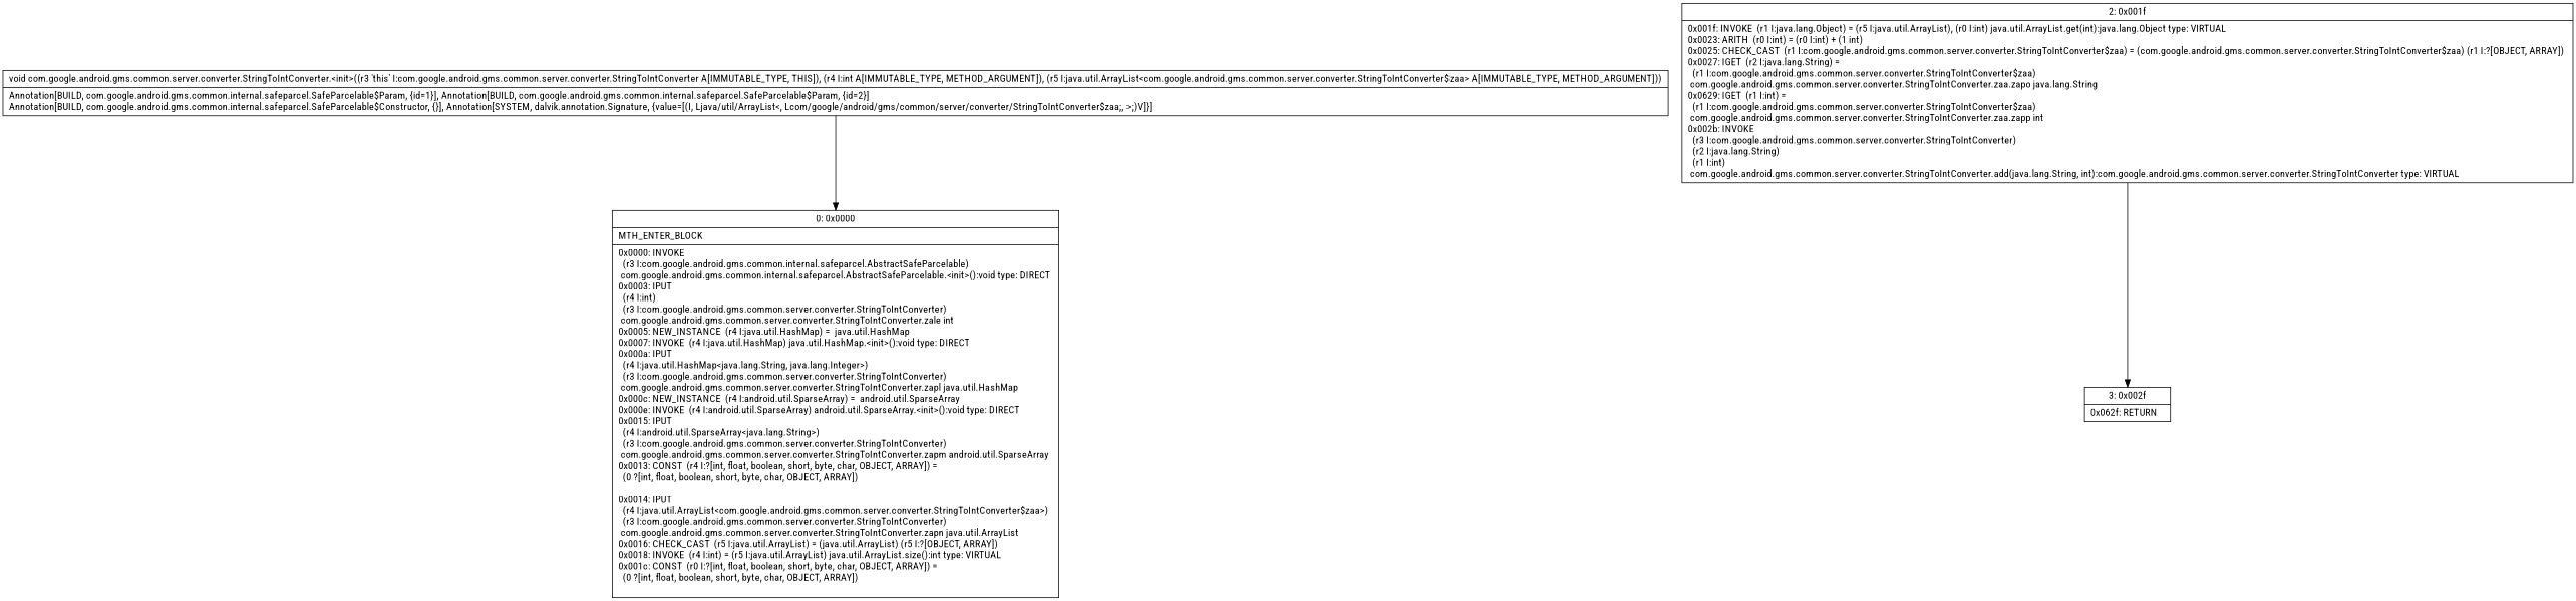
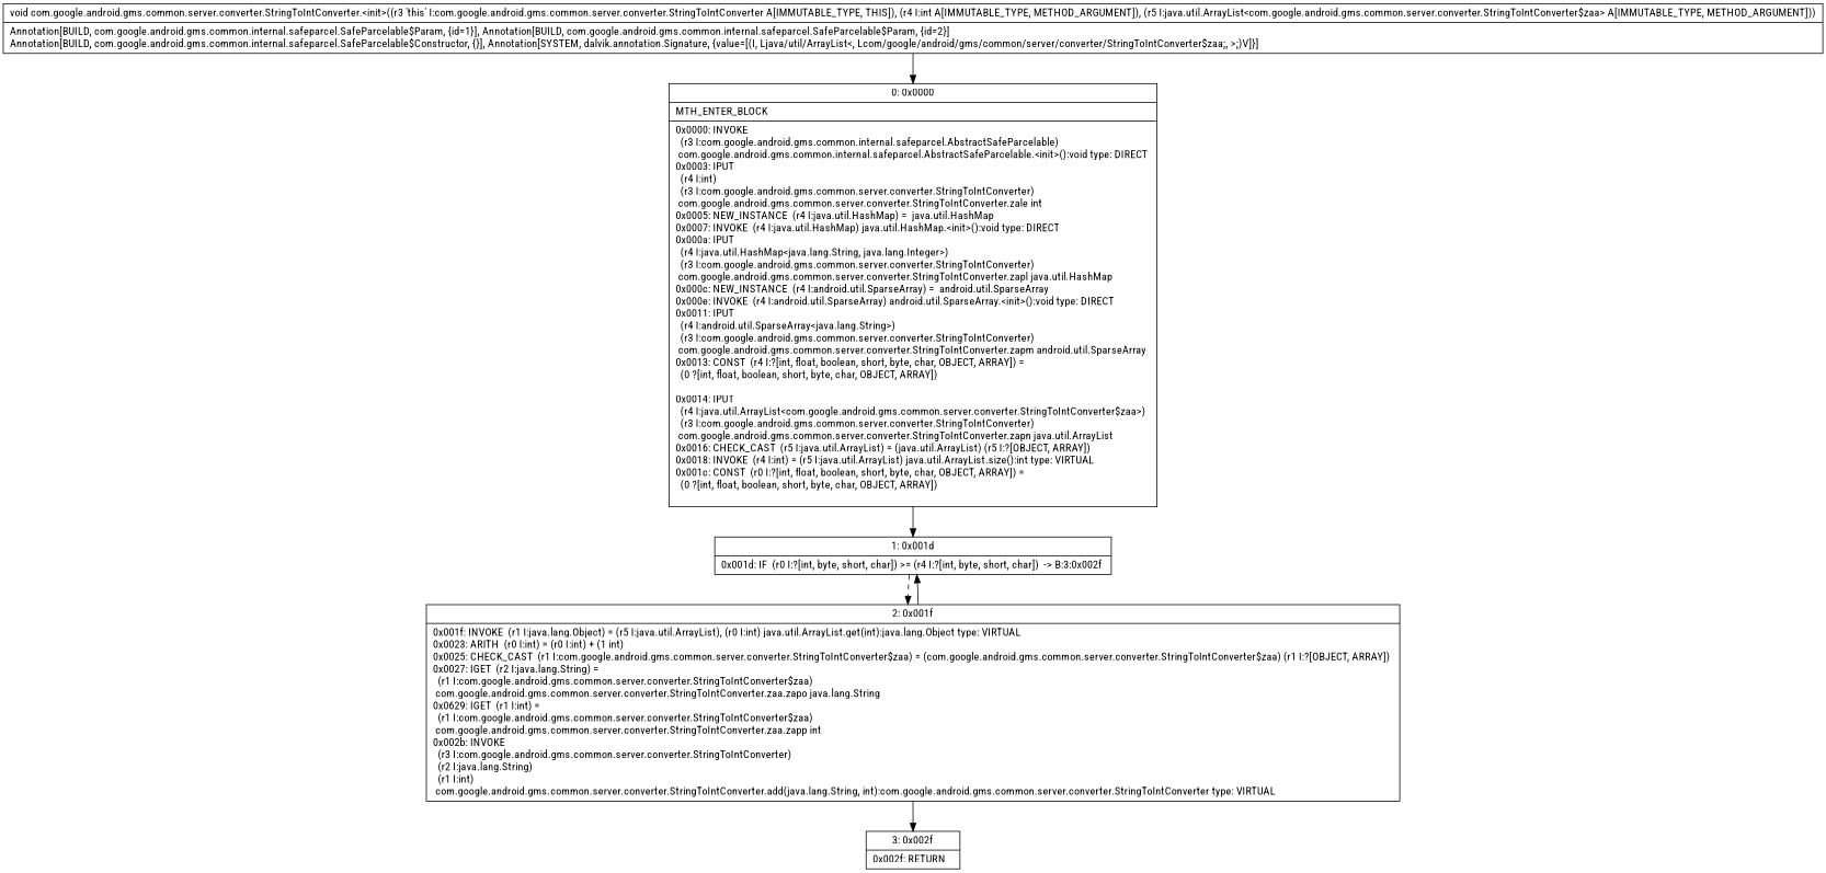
  digraph {
    fontname="Roboto Condensed"
    node [fontname="Roboto Condensed" shape=record]
    edge [fontname="Roboto Condensed"]
-   n1 [label="{0\:\ 0x0000|MTH_ENTER_BLOCK\l|0x0000: INVOKE  \l  (r3 I:com.google.android.gms.common.internal.safeparcel.AbstractSafeParcelable)\l com.google.android.gms.common.internal.safeparcel.AbstractSafeParcelable.\<init\>():void type: DIRECT \l0x0003: IPUT  \l  (r4 I:int)\l  (r3 I:com.google.android.gms.common.server.converter.StringToIntConverter)\l com.google.android.gms.common.server.converter.StringToIntConverter.zale int \l0x0005: NEW_INSTANCE  (r4 I:java.util.HashMap) =  java.util.HashMap \l0x0007: INVOKE  (r4 I:java.util.HashMap) java.util.HashMap.\<init\>():void type: DIRECT \l0x000a: IPUT  \l  (r4 I:java.util.HashMap\<java.lang.String, java.lang.Integer\>)\l  (r3 I:com.google.android.gms.common.server.converter.StringToIntConverter)\l com.google.android.gms.common.server.converter.StringToIntConverter.zapl java.util.HashMap \l0x000c: NEW_INSTANCE  (r4 I:android.util.SparseArray) =  android.util.SparseArray \l0x000e: INVOKE  (r4 I:android.util.SparseArray) android.util.SparseArray.\<init\>():void type: DIRECT \l0x0015: IPUT  \l  (r4 I:android.util.SparseArray\<java.lang.String\>)\l  (r3 I:com.google.android.gms.common.server.converter.StringToIntConverter)\l com.google.android.gms.common.server.converter.StringToIntConverter.zapm android.util.SparseArray \l0x0013: CONST  (r4 I:?[int, float, boolean, short, byte, char, OBJECT, ARRAY]) = \l  (0 ?[int, float, boolean, short, byte, char, OBJECT, ARRAY])\l \l0x0014: IPUT  \l  (r4 I:java.util.ArrayList\<com.google.android.gms.common.server.converter.StringToIntConverter$zaa\>)\l  (r3 I:com.google.android.gms.common.server.converter.StringToIntConverter)\l com.google.android.gms.common.server.converter.StringToIntConverter.zapn java.util.ArrayList \l0x0016: CHECK_CAST  (r5 I:java.util.ArrayList) = (java.util.ArrayList) (r5 I:?[OBJECT, ARRAY]) \l0x0018: INVOKE  (r4 I:int) = (r5 I:java.util.ArrayList) java.util.ArrayList.size():int type: VIRTUAL \l0x001c: CONST  (r0 I:?[int, float, boolean, short, byte, char, OBJECT, ARRAY]) = \l  (0 ?[int, float, boolean, short, byte, char, OBJECT, ARRAY])\l \l}"]
+   n1 [label="{0\:\ 0x0000|MTH_ENTER_BLOCK\l|0x0000: INVOKE  \l  (r3 I:com.google.android.gms.common.internal.safeparcel.AbstractSafeParcelable)\l com.google.android.gms.common.internal.safeparcel.AbstractSafeParcelable.\<init\>():void type: DIRECT \l0x0003: IPUT  \l  (r4 I:int)\l  (r3 I:com.google.android.gms.common.server.converter.StringToIntConverter)\l com.google.android.gms.common.server.converter.StringToIntConverter.zale int \l0x0005: NEW_INSTANCE  (r4 I:java.util.HashMap) =  java.util.HashMap \l0x0007: INVOKE  (r4 I:java.util.HashMap) java.util.HashMap.\<init\>():void type: DIRECT \l0x000a: IPUT  \l  (r4 I:java.util.HashMap\<java.lang.String, java.lang.Integer\>)\l  (r3 I:com.google.android.gms.common.server.converter.StringToIntConverter)\l com.google.android.gms.common.server.converter.StringToIntConverter.zapl java.util.HashMap \l0x000c: NEW_INSTANCE  (r4 I:android.util.SparseArray) =  android.util.SparseArray \l0x000e: INVOKE  (r4 I:android.util.SparseArray) android.util.SparseArray.\<init\>():void type: DIRECT \l0x0011: IPUT  \l  (r4 I:android.util.SparseArray\<java.lang.String\>)\l  (r3 I:com.google.android.gms.common.server.converter.StringToIntConverter)\l com.google.android.gms.common.server.converter.StringToIntConverter.zapm android.util.SparseArray \l0x0013: CONST  (r4 I:?[int, float, boolean, short, byte, char, OBJECT, ARRAY]) = \l  (0 ?[int, float, boolean, short, byte, char, OBJECT, ARRAY])\l \l0x0014: IPUT  \l  (r4 I:java.util.ArrayList\<com.google.android.gms.common.server.converter.StringToIntConverter$zaa\>)\l  (r3 I:com.google.android.gms.common.server.converter.StringToIntConverter)\l com.google.android.gms.common.server.converter.StringToIntConverter.zapn java.util.ArrayList \l0x0016: CHECK_CAST  (r5 I:java.util.ArrayList) = (java.util.ArrayList) (r5 I:?[OBJECT, ARRAY]) \l0x0018: INVOKE  (r4 I:int) = (r5 I:java.util.ArrayList) java.util.ArrayList.size():int type: VIRTUAL \l0x001c: CONST  (r0 I:?[int, float, boolean, short, byte, char, OBJECT, ARRAY]) = \l  (0 ?[int, float, boolean, short, byte, char, OBJECT, ARRAY])\l \l}"]
+   n2 [label="{1\:\ 0x001d|0x001d: IF  (r0 I:?[int, byte, short, char]) \>= (r4 I:?[int, byte, short, char])  \-\> B:3:0x002f \l}"]
    n3 [label="{2\:\ 0x001f|0x001f: INVOKE  (r1 I:java.lang.Object) = (r5 I:java.util.ArrayList), (r0 I:int) java.util.ArrayList.get(int):java.lang.Object type: VIRTUAL \l0x0023: ARITH  (r0 I:int) = (r0 I:int) + (1 int) \l0x0025: CHECK_CAST  (r1 I:com.google.android.gms.common.server.converter.StringToIntConverter$zaa) = (com.google.android.gms.common.server.converter.StringToIntConverter$zaa) (r1 I:?[OBJECT, ARRAY]) \l0x0027: IGET  (r2 I:java.lang.String) = \l  (r1 I:com.google.android.gms.common.server.converter.StringToIntConverter$zaa)\l com.google.android.gms.common.server.converter.StringToIntConverter.zaa.zapo java.lang.String \l0x0629: IGET  (r1 I:int) = \l  (r1 I:com.google.android.gms.common.server.converter.StringToIntConverter$zaa)\l com.google.android.gms.common.server.converter.StringToIntConverter.zaa.zapp int \l0x002b: INVOKE  \l  (r3 I:com.google.android.gms.common.server.converter.StringToIntConverter)\l  (r2 I:java.lang.String)\l  (r1 I:int)\l com.google.android.gms.common.server.converter.StringToIntConverter.add(java.lang.String, int):com.google.android.gms.common.server.converter.StringToIntConverter type: VIRTUAL \l}"]
-   n4 [label="{3\:\ 0x002f|0x062f: RETURN   \l}"]
+   n4 [label="{3\:\ 0x002f|0x002f: RETURN   \l}"]
    n5 [label="{void com.google.android.gms.common.server.converter.StringToIntConverter.\<init\>((r3 'this' I:com.google.android.gms.common.server.converter.StringToIntConverter A[IMMUTABLE_TYPE, THIS]), (r4 I:int A[IMMUTABLE_TYPE, METHOD_ARGUMENT]), (r5 I:java.util.ArrayList\<com.google.android.gms.common.server.converter.StringToIntConverter$zaa\> A[IMMUTABLE_TYPE, METHOD_ARGUMENT]))  | Annotation[BUILD, com.google.android.gms.common.internal.safeparcel.SafeParcelable$Param, \{id=1\}], Annotation[BUILD, com.google.android.gms.common.internal.safeparcel.SafeParcelable$Param, \{id=2\}]\lAnnotation[BUILD, com.google.android.gms.common.internal.safeparcel.SafeParcelable$Constructor, \{\}], Annotation[SYSTEM, dalvik.annotation.Signature, \{value=[(I, Ljava\/util\/ArrayList\<, Lcom\/google\/android\/gms\/common\/server\/converter\/StringToIntConverter$zaa;, \>;)V]\}]\l}"]
+   n1 -> n2
+   n2 -> n3 [style=dashed]
+   n3 -> n2
    n3 -> n4
    n5 -> n1
  }
